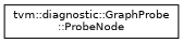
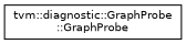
  digraph {
    rankdir=TB
-   n1 [color=black fillcolor=white fontname=Helvetica fontsize=10 height=0.2 label="tvm::diagnostic::GraphProbe\l::ProbeNode" shape=record style=filled width=0.4]
+   n1 [color=black fillcolor=white fontname=Helvetica fontsize=10 height=0.2 label="tvm::diagnostic::GraphProbe\l::GraphProbe" shape=record style=filled width=0.4]
  }
